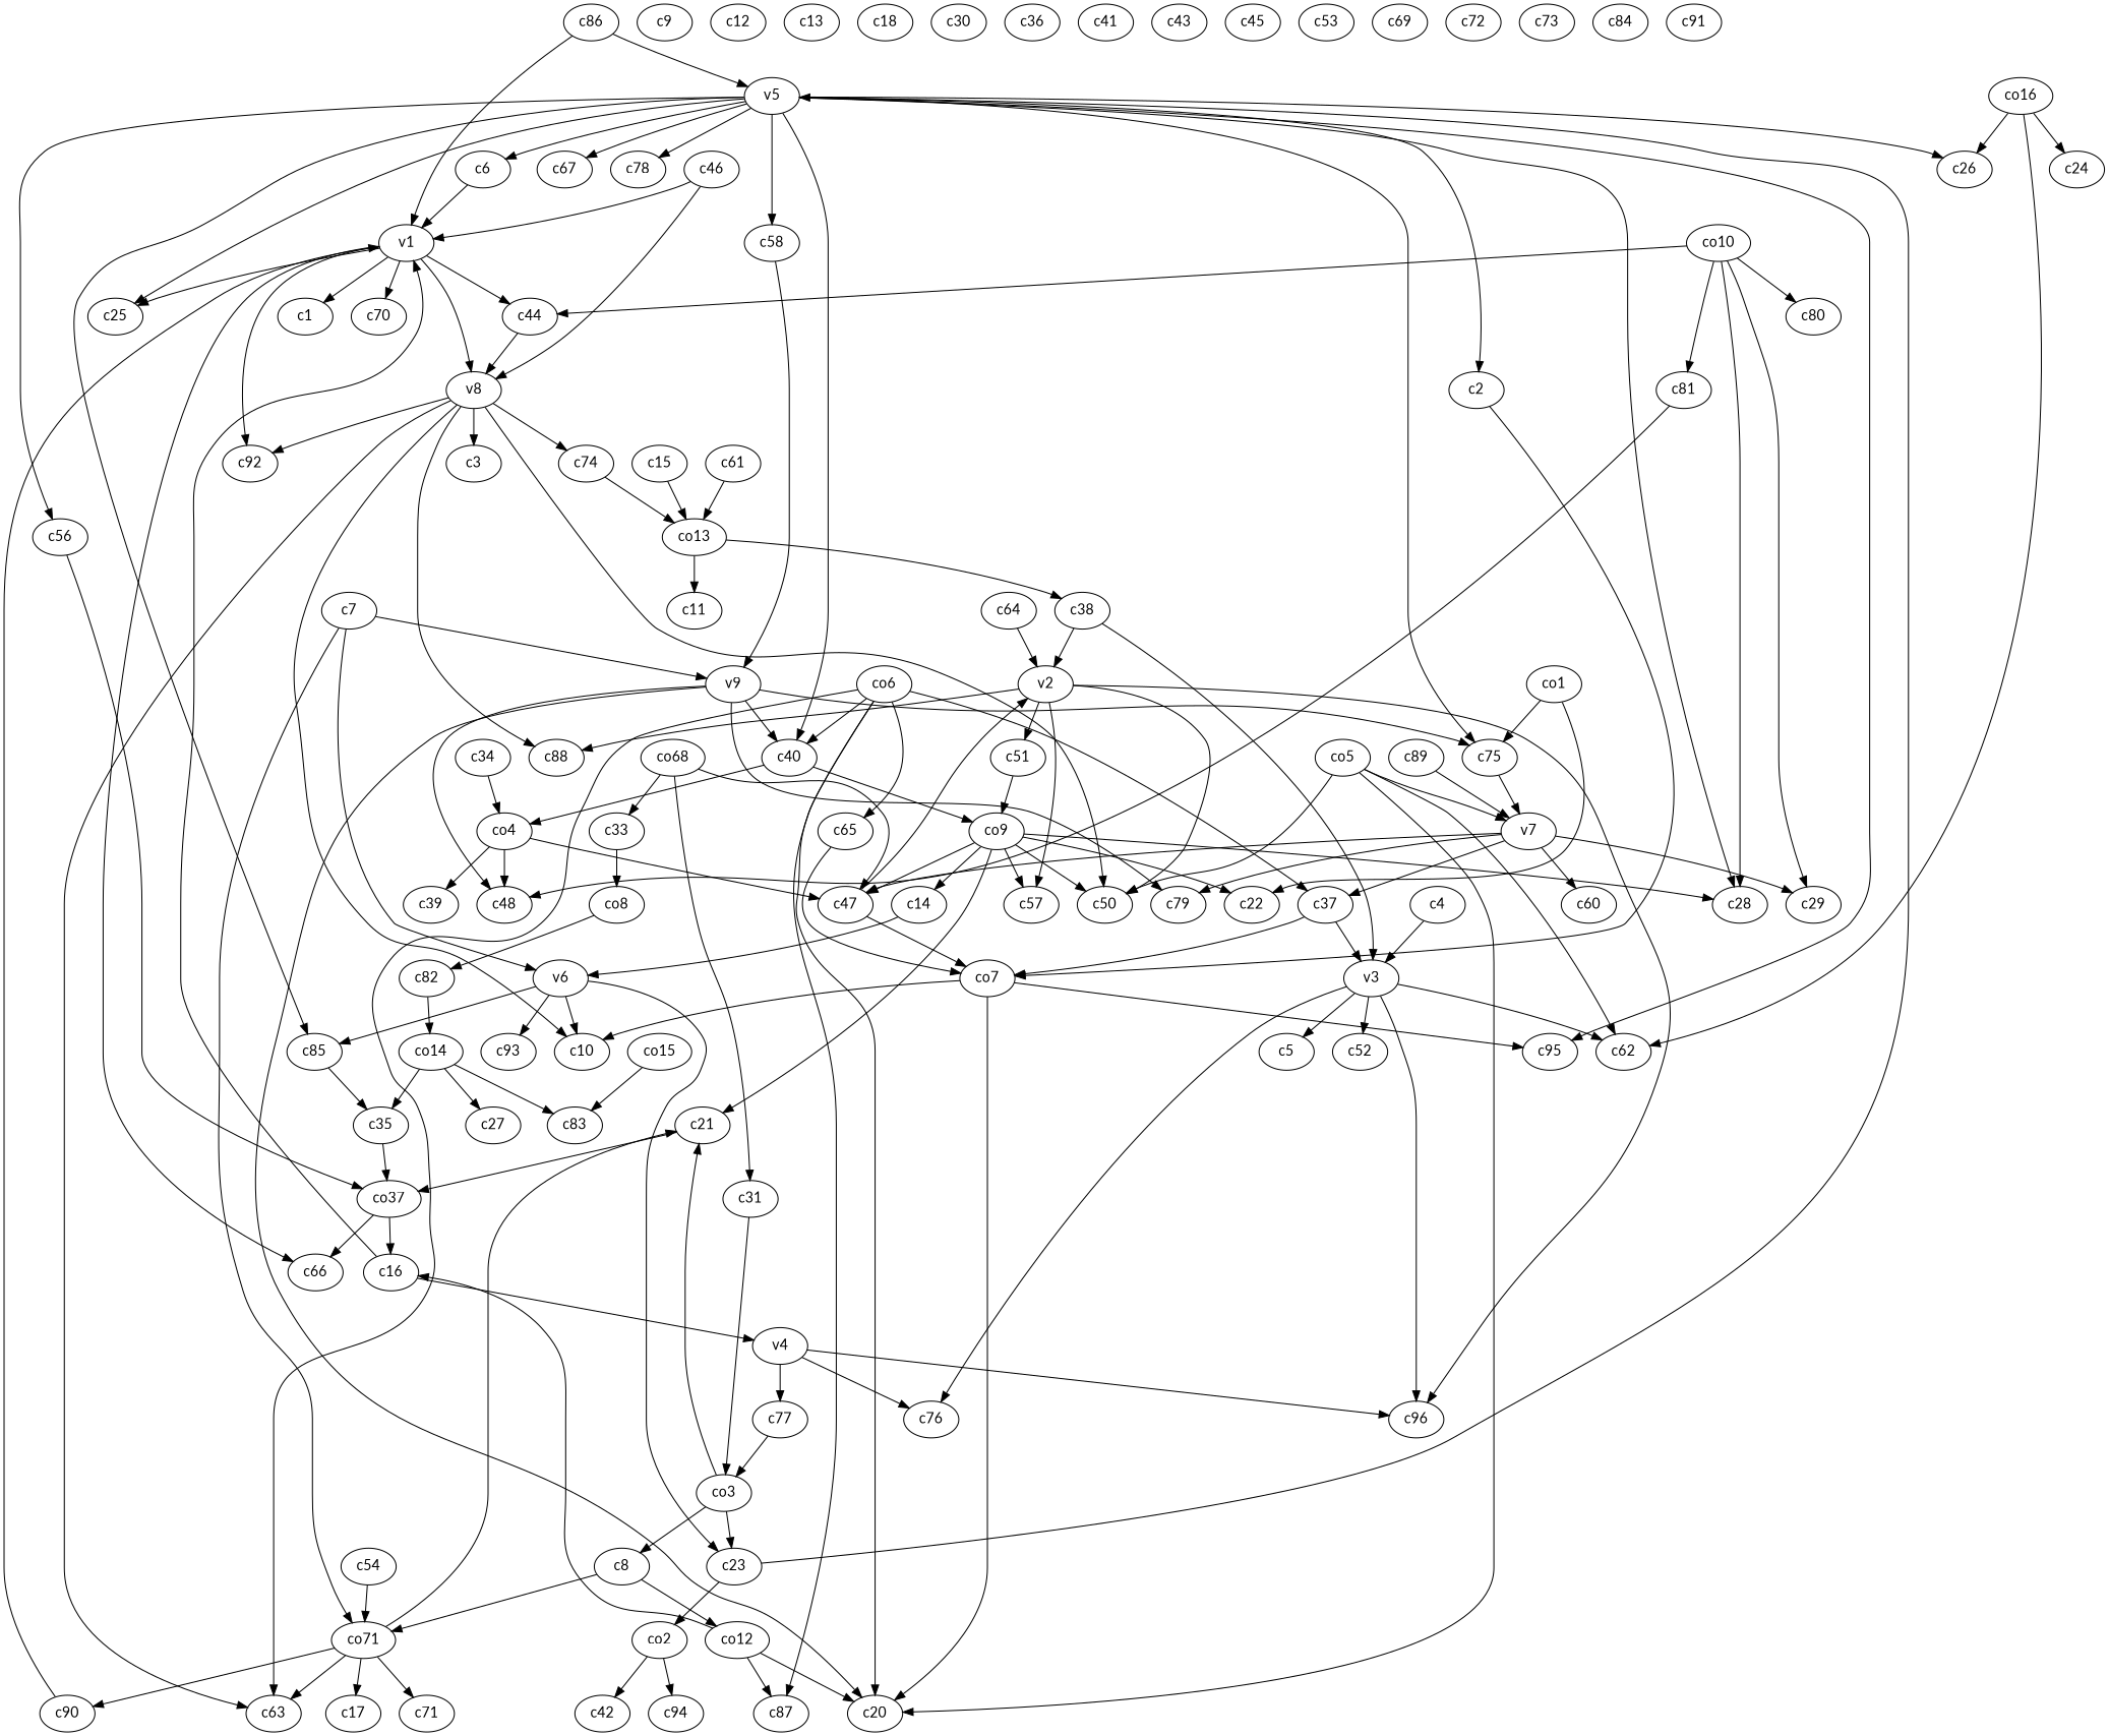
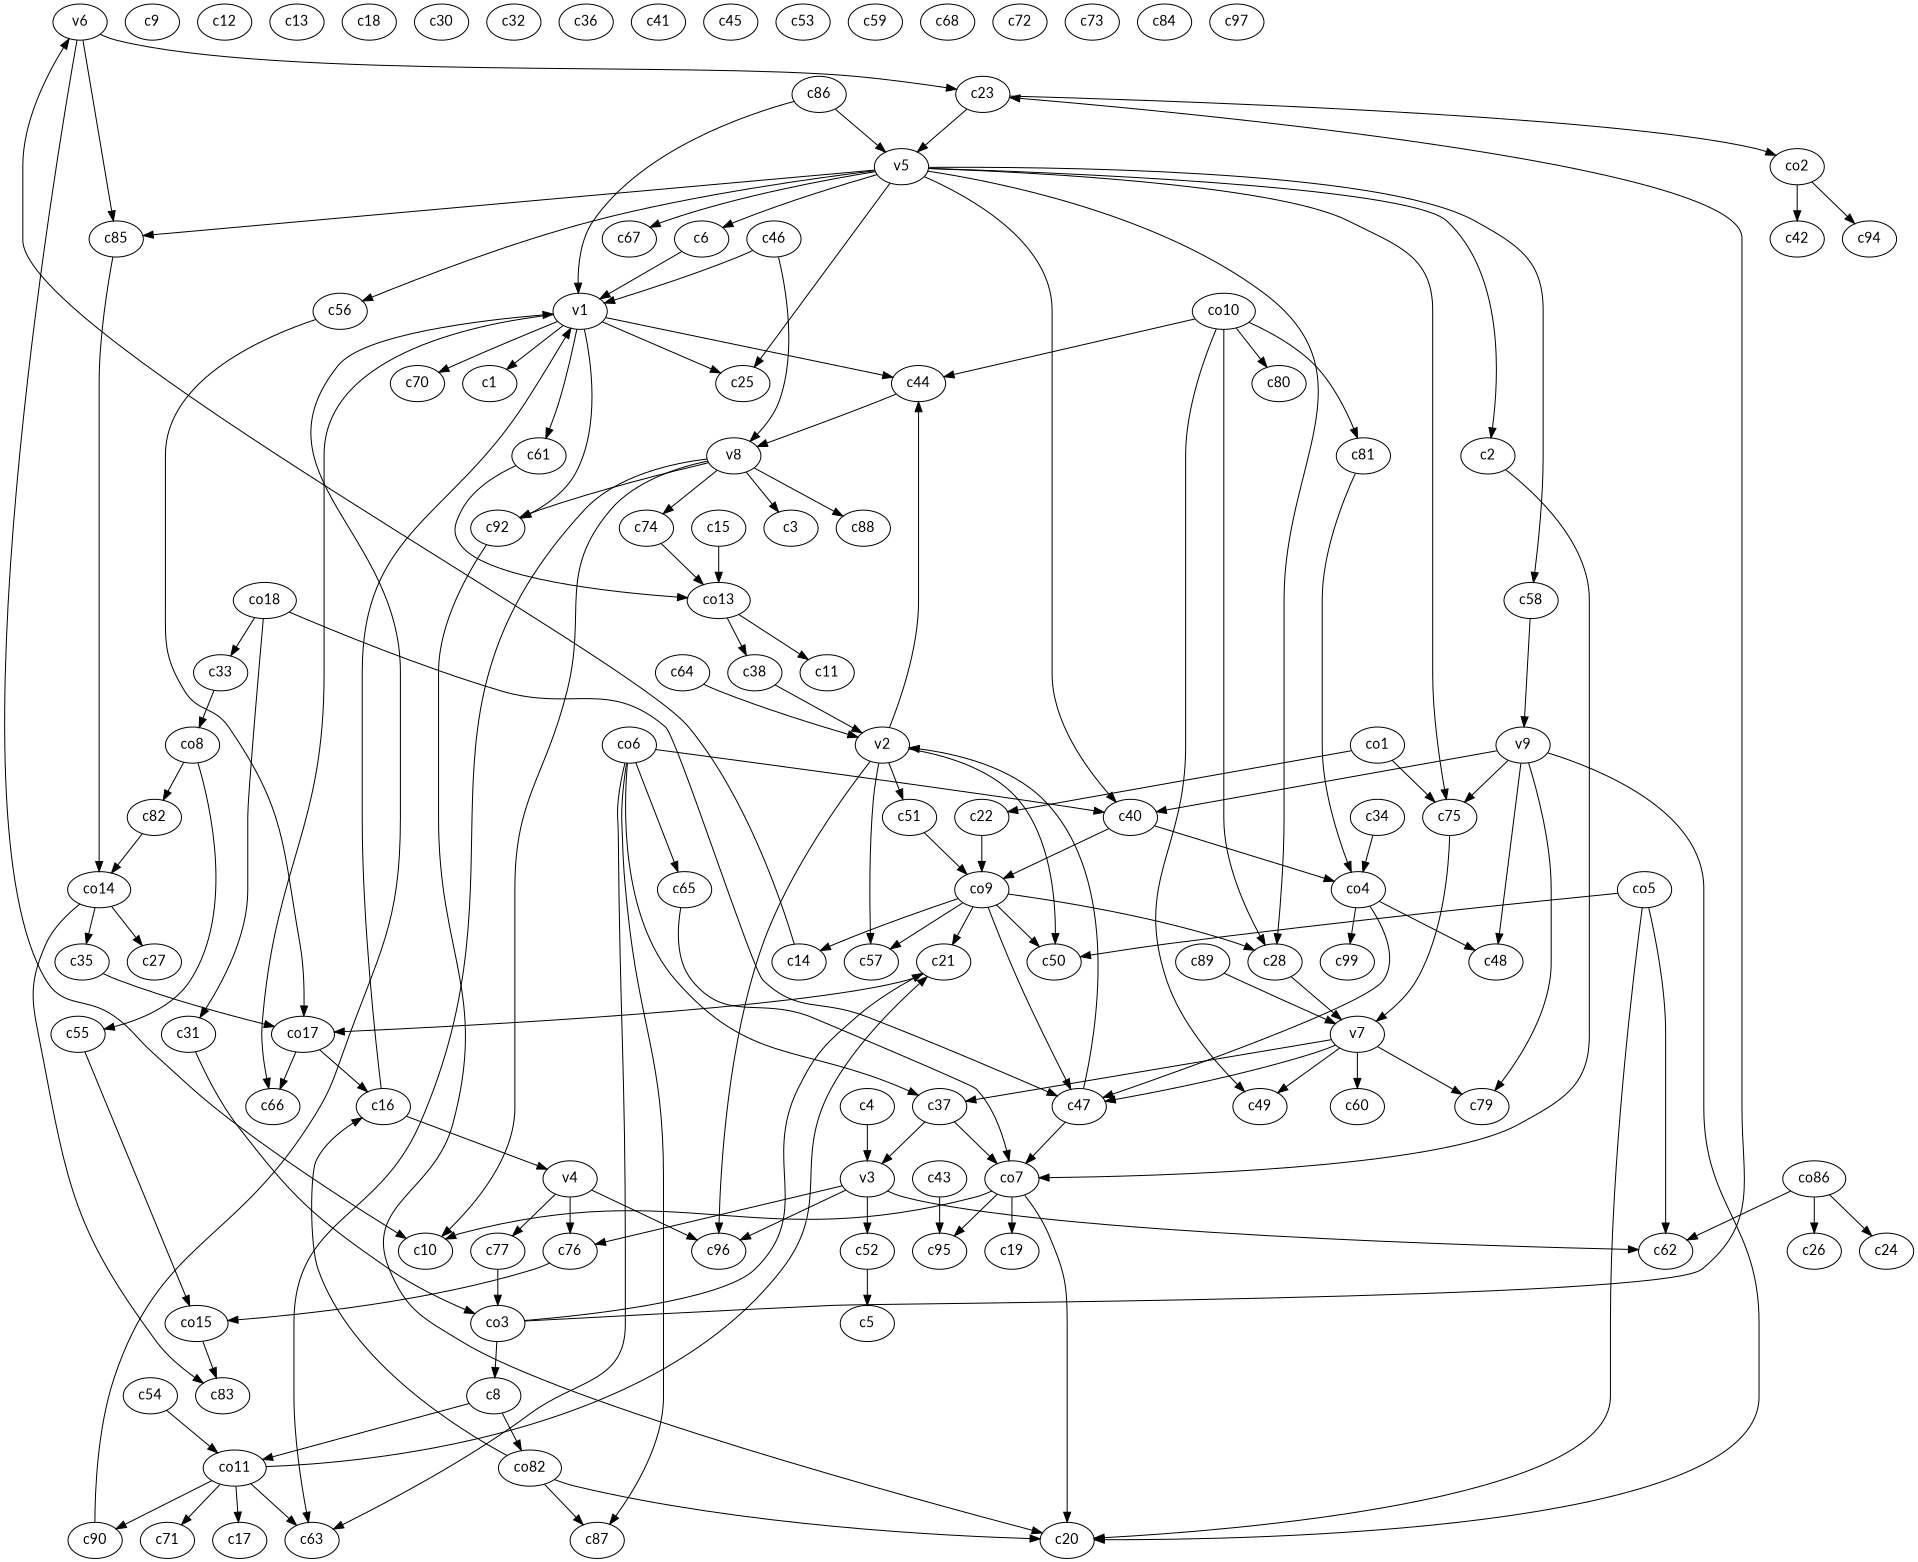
  strict digraph {
    fontname=Lato
    node [fontname=Lato]
    edge [fontname=Lato weight=1]
    c2
    co7
    c95
    c10
    c20
+   c19
    c4
    v3
    c76
    c96
    c5
    c52
    c62
    c6
    v1
    c44
    c61
    c1
    c25
    c66
    c70
    c92
-   c7
    v6
    v9
-   co11 [label=co71]
+   co11
    c23
    c85
-   c93
    c40
    c75
    c79
    c48
    c21
    c90
    c63
    c17
    c71
    c8
-   co12
+   co12 [label=co82]
    c16
    c87
    c9
    c12
    c13
    c14
    c15
    co13
    c38
    c11
    v4
    c77
    c18
-   co17 [label=co37]
+   co17
    c22
    co9
    c28
    c47
    c50
    c57
    v5
    co2
    c56
    c58
    c26
    c67
-   c78
    c42
    c94
    v7
    c37
-   c29
+   c29 [label=c49]
    c60
    c30
    c31
    co3
+   c32
    c33
    co8
+   c55
    c82
    c34
    co4
-   c39
+   c39 [label=c99]
    c35
    c36
    v2
    c51
    c41
    c43
    v8
    c74
    c3
    c88
    c45
    c46
    c53
    c54
    co15
    c83
+   c59
    c64
    c65
-   c69
+   c69 [label=c68]
    c72
    c73
    c81
    co14
    c27
    c84
    c86
    c89
-   c91
+   c91 [label=c97]
    co1
    co5
    co6
    co10
    c80
-   co16
+   co16 [label=co86]
    c24
-   co18 [label=co68]
+   co18
    c2 -> co7
    co7 -> c95
    co7 -> c10
    co7 -> c20
+   co7 -> c19
    c4 -> v3
    v3 -> c76
    v3 -> c96
-   v3 -> c5
+   c52 -> c5
    v3 -> c52
    v3 -> c62
+   c76 -> co15
    c6 -> v1
    v1 -> c44
-   v1 -> v8
+   v1 -> c61
    v1 -> c1
    v1 -> c25
    v1 -> c66
    v1 -> c70
    v1 -> c92
    c44 -> v8
    c61 -> co13
-   c7 -> v6
-   c7 -> v9
-   c7 -> co11
    v6 -> c10
    v6 -> c23
    v6 -> c85
-   v6 -> c93
    v9 -> c20
    v9 -> c40
    v9 -> c75
    v9 -> c79
    v9 -> c48
    co11 -> c21
    co11 -> c90
    co11 -> c63
    co11 -> c17
    co11 -> c71
    c23 -> v5
    c23 -> co2
-   c85 -> c35
+   c85 -> co14
    c40 -> co9
    c40 -> co4
    c75 -> v7
    c21 -> co17
    c90 -> v1
    c8 -> co11
    c8 -> co12
    co12 -> c20
    co12 -> c16
    co12 -> c87
    c16 -> v1
    c16 -> v4
    c14 -> v6
    c15 -> co13
    co13 -> c38
    co13 -> c11
-   c38 -> v3
    c38 -> v2
    v4 -> c76
    v4 -> c96
    v4 -> c77
    c77 -> co3
    co17 -> c66
    co17 -> c16
-   co9 -> c22
+   c22 -> co9
    co9 -> c21
    co9 -> c14
    co9 -> c28
    co9 -> c47
    co9 -> c50
    co9 -> c57
-   co5 -> v7
+   c28 -> v7
    c47 -> co7
    c47 -> v2
    v5 -> c2
-   v5 -> c95
+   c43 -> c95
    v5 -> c6
    v5 -> c25
    v5 -> c85
    v5 -> c40
    v5 -> c75
    v5 -> c28
    v5 -> c56
    v5 -> c58
-   v5 -> c26
    v5 -> c67
-   v5 -> c78
    co2 -> c42
    co2 -> c94
    c56 -> co17
    c58 -> v9
    v7 -> c79
    v7 -> c47
    v7 -> c37
    v7 -> c29
    v7 -> c60
    c37 -> co7
    c37 -> v3
    c31 -> co3
    co3 -> c23
    co3 -> c21
    co3 -> c8
    c33 -> co8
+   co8 -> c55
    co8 -> c82
+   c55 -> co15
    c82 -> co14
    c34 -> co4
    co4 -> c48
    co4 -> c47
    co4 -> c39
    c35 -> co17
    v2 -> c96
-   v2 -> c88
+   v2 -> c44
    v2 -> c50
    v2 -> c57
    v2 -> c51
    c51 -> co9
    v8 -> c10
    v8 -> c92
    v8 -> c63
-   v8 -> c50
    v8 -> c74
    v8 -> c3
    v8 -> c88
    c74 -> co13
    c46 -> v1
    c46 -> v8
    c54 -> co11
    co15 -> c83
    c64 -> v2
    c65 -> co7
-   c81 -> c48
+   c81 -> co4
    co14 -> c35
    co14 -> c83
    co14 -> c27
    c86 -> v1
    c86 -> v5
    c89 -> v7
    co1 -> c75
    co1 -> c22
    co5 -> c20
    co5 -> c62
    co5 -> c50
-   co6 -> c20
+   c92 -> c20
    co6 -> c40
    co6 -> c63
    co6 -> c87
    co6 -> c37
    co6 -> c65
    co10 -> c44
    co10 -> c28
    co10 -> c29
    co10 -> c81
    co10 -> c80
    co16 -> c62
    co16 -> c26
    co16 -> c24
    co18 -> c47
    co18 -> c31
    co18 -> c33
  }
